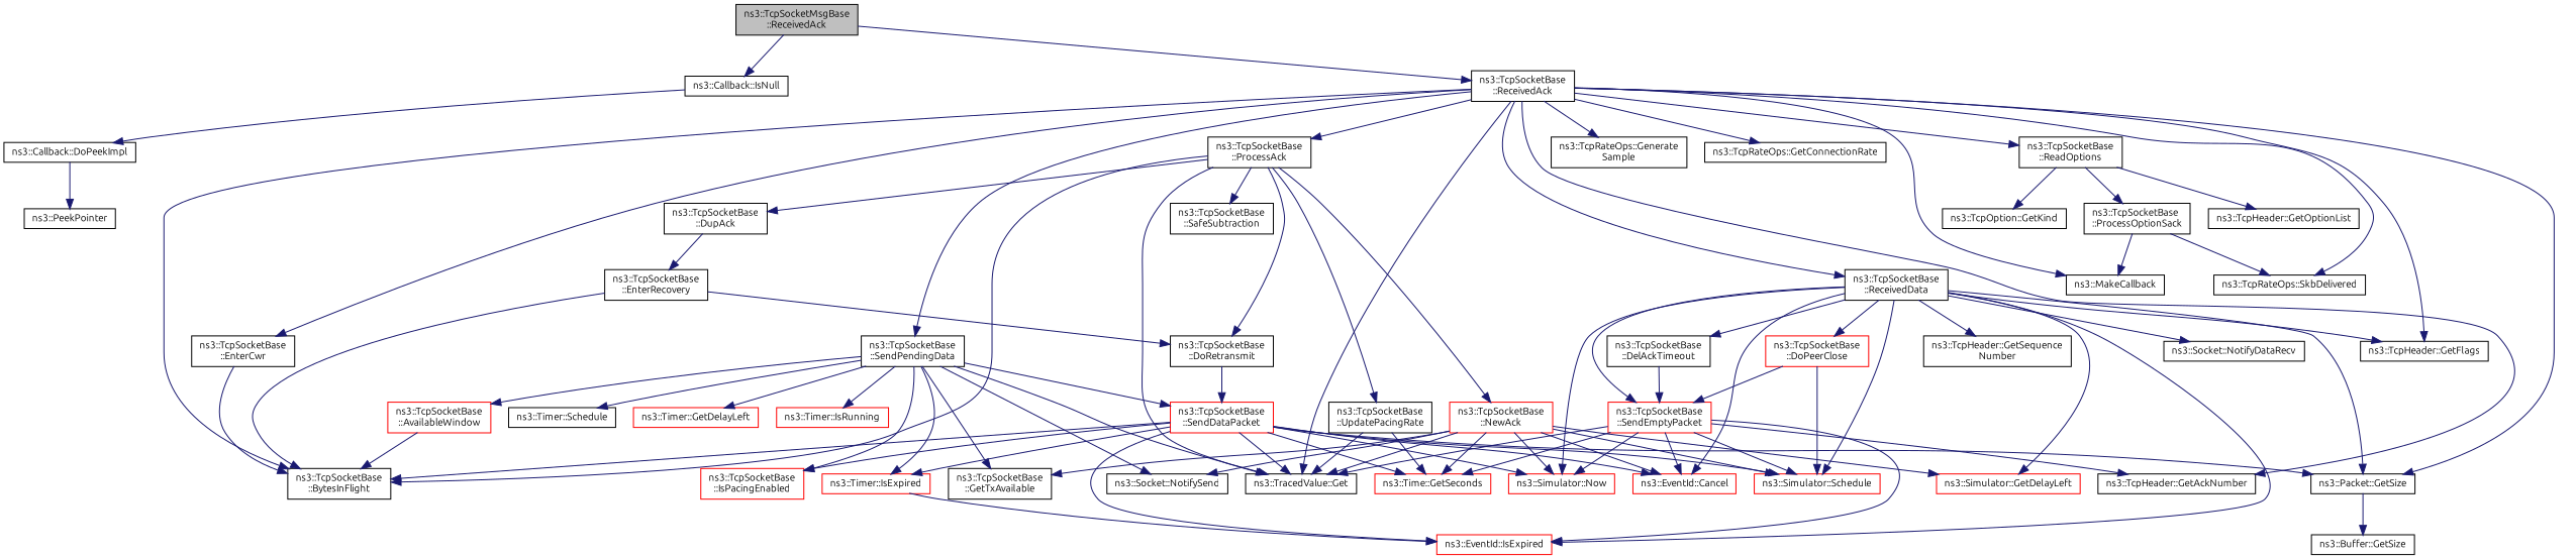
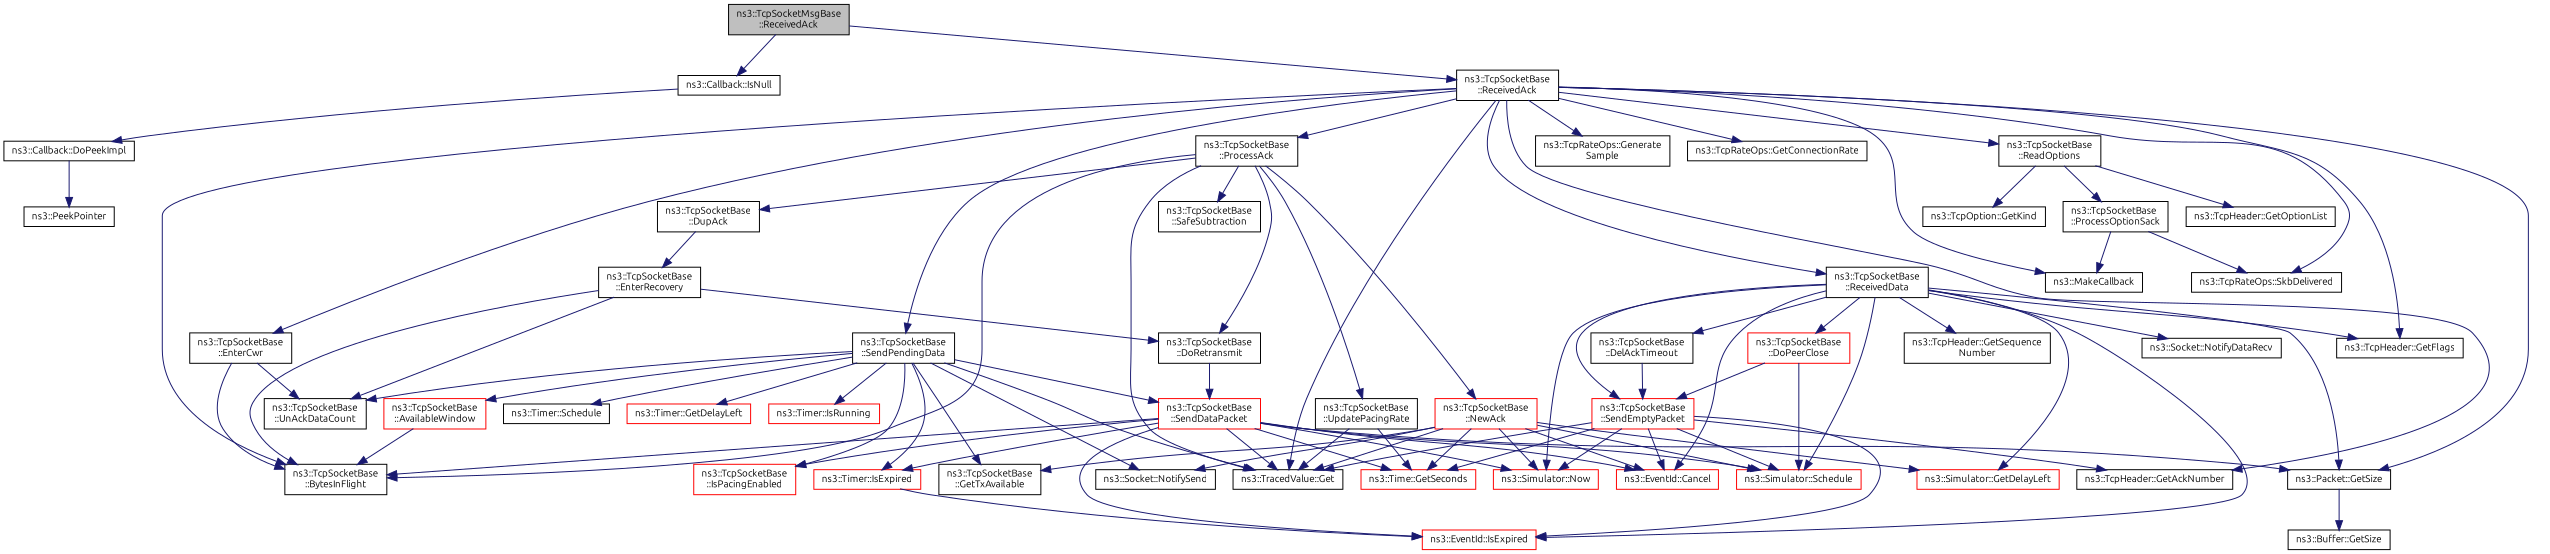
  digraph {
    fontname=Ubuntu
    rankdir=TB
    node [color=black fillcolor=white fontname=Ubuntu fontsize=10 shape=record style=filled]
    edge [color=midnightblue fontname=Ubuntu fontsize=10 labelfontname=Helvetica labelfontsize=10 style=solid]
    n1 [fillcolor=grey75 fontcolor=black height=0.2 label="ns3::TcpSocketMsgBase\l::ReceivedAck" width=0.4]
    n2 [height=0.2 label="ns3::Callback::IsNull" width=0.4]
    n3 [height=0.2 label="ns3::TcpSocketBase\l::ReceivedAck" width=0.4]
    n4 [height=0.2 label="ns3::Callback::DoPeekImpl" width=0.4]
    n5 [height=0.2 label="ns3::TcpSocketBase\l::BytesInFlight" width=0.4]
    n6 [height=0.2 label="ns3::TcpSocketBase\l::EnterCwr" width=0.4]
    n7 [height=0.2 label="ns3::TcpRateOps::Generate\lSample" width=0.4]
    n8 [height=0.2 label="ns3::TracedValue::Get" width=0.4]
    n9 [height=0.2 label="ns3::TcpHeader::GetAckNumber" width=0.4]
    n10 [height=0.2 label="ns3::TcpRateOps::GetConnectionRate" width=0.4]
    n11 [height=0.2 label="ns3::TcpHeader::GetFlags" width=0.4]
    n12 [height=0.2 label="ns3::Packet::GetSize" width=0.4]
    n13 [height=0.2 label="ns3::MakeCallback" width=0.4]
    n14 [height=0.2 label="ns3::TcpSocketBase\l::ProcessAck" width=0.4]
    n15 [height=0.2 label="ns3::TcpSocketBase\l::ReadOptions" width=0.4]
    n16 [height=0.2 label="ns3::TcpRateOps::SkbDelivered" width=0.4]
    n17 [height=0.2 label="ns3::TcpSocketBase\l::ReceivedData" width=0.4]
    n18 [height=0.2 label="ns3::TcpSocketBase\l::SendPendingData" width=0.4]
    n19 [height=0.2 label="ns3::PeekPointer" width=0.4]
+   n20 [height=0.2 label="ns3::TcpSocketBase\l::UnAckDataCount" width=0.4]
    n21 [height=0.2 label="ns3::Buffer::GetSize" width=0.4]
    n22 [height=0.2 label="ns3::TcpSocketBase\l::DoRetransmit" width=0.4]
    n23 [height=0.2 label="ns3::TcpSocketBase\l::DupAck" width=0.4]
    n24 [color=red height=0.2 label="ns3::TcpSocketBase\l::NewAck" width=0.4]
    n25 [height=0.2 label="ns3::TcpSocketBase\l::SafeSubtraction" width=0.4]
    n26 [height=0.2 label="ns3::TcpSocketBase\l::UpdatePacingRate" width=0.4]
    n27 [height=0.2 label="ns3::TcpOption::GetKind" width=0.4]
    n28 [height=0.2 label="ns3::TcpHeader::GetOptionList" width=0.4]
    n29 [height=0.2 label="ns3::TcpSocketBase\l::ProcessOptionSack" width=0.4]
    n30 [color=red height=0.2 label="ns3::EventId::Cancel" width=0.4]
    n31 [color=red height=0.2 label="ns3::EventId::IsExpired" width=0.4]
    n32 [color=red height=0.2 label="ns3::Simulator::Now" width=0.4]
    n33 [color=red height=0.2 label="ns3::Simulator::Schedule" width=0.4]
    n34 [color=red height=0.2 label="ns3::Simulator::GetDelayLeft" width=0.4]
    n35 [height=0.2 label="ns3::TcpSocketBase\l::DelAckTimeout" width=0.4]
    n36 [color=red height=0.2 label="ns3::TcpSocketBase\l::SendEmptyPacket" width=0.4]
    n37 [color=red height=0.2 label="ns3::TcpSocketBase\l::DoPeerClose" width=0.4]
    n38 [height=0.2 label="ns3::TcpHeader::GetSequence\lNumber" width=0.4]
    n39 [height=0.2 label="ns3::Socket::NotifyDataRecv" width=0.4]
    n40 [color=red height=0.2 label="ns3::TcpSocketBase\l::SendDataPacket" width=0.4]
    n41 [color=red height=0.2 label="ns3::Timer::IsExpired" width=0.4]
    n42 [color=red height=0.2 label="ns3::TcpSocketBase\l::IsPacingEnabled" width=0.4]
    n43 [height=0.2 label="ns3::Timer::Schedule" width=0.4]
    n44 [height=0.2 label="ns3::TcpSocketBase\l::GetTxAvailable" width=0.4]
    n45 [height=0.2 label="ns3::Socket::NotifySend" width=0.4]
    n46 [color=red height=0.2 label="ns3::TcpSocketBase\l::AvailableWindow" width=0.4]
    n47 [color=red height=0.2 label="ns3::Timer::GetDelayLeft" width=0.4]
    n48 [color=red height=0.2 label="ns3::Timer::IsRunning" width=0.4]
    n49 [height=0.2 label="ns3::TcpSocketBase\l::EnterRecovery" width=0.4]
    n50 [color=red height=0.2 label="ns3::Time::GetSeconds" width=0.4]
    n1 -> n2
    n1 -> n3
    n2 -> n4
    n3 -> n5
    n3 -> n6
    n3 -> n7
    n3 -> n8
    n3 -> n9
    n3 -> n10
    n3 -> n11
    n3 -> n12
    n3 -> n13
    n3 -> n14
    n3 -> n15
    n3 -> n16
    n3 -> n17
    n3 -> n18
    n4 -> n19
    n6 -> n5
+   n6 -> n20
    n12 -> n21
    n14 -> n5
    n14 -> n8
    n14 -> n22
    n14 -> n23
    n14 -> n24
    n14 -> n25
    n14 -> n26
    n15 -> n27
    n15 -> n28
    n15 -> n29
    n17 -> n11
    n17 -> n12
    n17 -> n30
    n17 -> n31
    n17 -> n32
    n17 -> n33
    n17 -> n34
    n17 -> n35
    n17 -> n36
    n17 -> n37
    n17 -> n38
    n17 -> n39
    n18 -> n8
+   n18 -> n20
    n18 -> n40
    n18 -> n41
    n18 -> n42
    n18 -> n43
    n18 -> n44
    n18 -> n45
    n18 -> n46
    n18 -> n47
    n18 -> n48
    n22 -> n40
    n23 -> n49
    n24 -> n8
    n24 -> n30
    n24 -> n32
    n24 -> n33
    n24 -> n34
    n24 -> n44
    n24 -> n45
    n24 -> n50
    n26 -> n8
    n26 -> n50
    n29 -> n13
    n29 -> n16
    n35 -> n36
    n36 -> n8
    n36 -> n9
    n36 -> n30
    n36 -> n31
    n36 -> n32
    n36 -> n33
    n36 -> n50
    n37 -> n33
    n37 -> n36
    n40 -> n5
    n40 -> n8
    n40 -> n12
    n40 -> n30
    n40 -> n31
    n40 -> n32
    n40 -> n33
    n40 -> n41
    n40 -> n42
    n40 -> n50
    n41 -> n31
    n46 -> n5
    n49 -> n5
+   n49 -> n20
    n49 -> n22
  }
